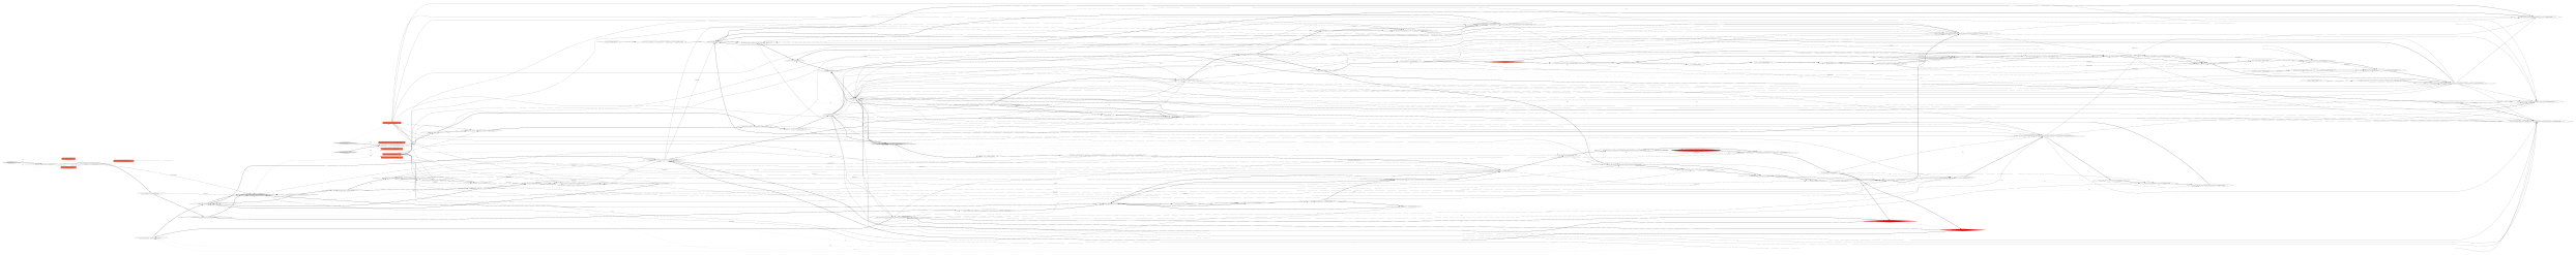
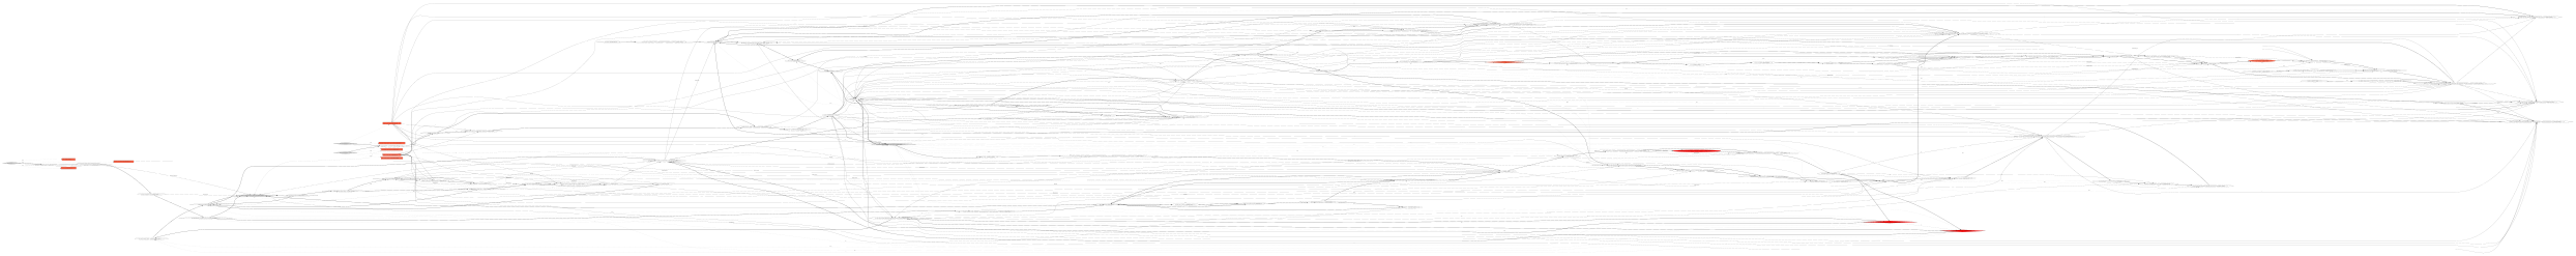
  digraph {
    fontname=Montserrat
    rankdir=LR
    node [fillcolor=white fontname=Montserrat shape=ellipse style=filled]
    edge [fontname=Montserrat style=bold]
    n1 [label="Iterator<ELNode> nodes = el.iterator()@@@22@@@['1', '1', '0']"]
    n2 [label="nodes.hasNext()@@@23@@@['1', '1', '0']" shape=diamond]
    n3 [fillcolor=lightgray label="return runtimeExpression || elExpression@@@19@@@['1', '1', '1']"]
    n4 [label="boolean expression = runtimeExpression || elExpression@@@42@@@['1', '1', '0']"]
    n5 [label="node instanceof ELNode.Root@@@25@@@['1', '1', '0']" shape=diamond]
    n6 [label="ELNode node = nodes.next()@@@8@@@['0', '0', '1']"]
    n7 [label="node instanceof ELNode.Root@@@9@@@['0', '0', '1']" shape=diamond]
    n8 [label="nodes.hasNext()@@@7@@@['0', '0', '1']" shape=diamond]
    n9 [label="((ELNode.Root)node).getType() == '$'@@@10@@@['0', '0', '1']" shape=diamond]
    n10 [label="j++@@@45@@@['1', '1', '0']"]
    n11 [label="tldAttrs != null && j < tldAttrs.length@@@44@@@['1', '1', '0']" shape=diamond]
    n12 [label="TagAttributeInfo tldAttr = tldAttrs(j(@@@47@@@['1', '1', '0']"]
    n13 [label="!found@@@127@@@['1', '1', '0']" shape=diamond]
    n14 [label="attrs.getLocalName(i).equals(tldAttrs(j(.getName()) && (attrs.getURI(i) == null || attrs.getURI(i).length() == 0 || attrs.getURI(i).equals(n.getURI()))@@@46@@@['1', '1', '0']" shape=diamond]
    n15 [label="jspAttrs(i( = new Node.JspAttribute(tldAttr,attrs.getQName(i),attrs.getURI(i),attrs.getLocalName(i),attrs.getValue(i),false,el,false)@@@96@@@['1', '1', '0']"]
    n16 [label="jspAttrs(i( = new Node.JspAttribute(tldAttr,attrs.getQName(i),attrs.getURI(i),attrs.getLocalName(i),attrs.getValue(i),false,null,false)@@@85@@@['1', '1', '0']"]
    n17 [label="jspAttrs(i( = getJspAttribute(tldAttr,attrs.getQName(i),attrs.getURI(i),attrs.getLocalName(i),attrs.getValue(i),n,false)@@@107@@@['1', '1', '0']"]
    n18 [label="jspAttrs(i( = new Node.JspAttribute(tldAttr,attrs.getQName(i),attrs.getURI(i),attrs.getLocalName(i),attrs.getValue(i),false,null,false)@@@115@@@['1', '1', '0']"]
    n19 [label="tldAttr.canBeRequestTime() || tldAttr.isDeferredMethod() || tldAttr.isDeferredValue()@@@48@@@['1', '1', '0']" shape=diamond]
    n20 [label="el = ELParser.parse(attrs.getValue(i),deferredSyntaxAllowedAsLiteral)@@@21@@@['1', '1', '0']"]
    n21 [label="validateFunctions(el,n)@@@95@@@['1', '1', '0']"]
    n22 [label="Iterator<ELNode> nodes = ELParser.parse(value,pageInfo.isDeferredSyntaxAllowedAsLiteral()).iterator()@@@6@@@['0', '0', '1']"]
    n23 [label="ctx.setFunctionMapper(getFunctionMapper(el))@@@98@@@['1', '1', '0']"]
    n24 [label="tagDataAttrs.put(attrs.getQName(i),attrs.getValue(i))@@@121@@@['1', '1', '0']"]
    n25 [label="err.jspError(n,\"jsp.error.bad_attribute\",attrs.getQName(i),n.getLocalName())@@@132@@@['1', '1', '0']"]
    n26 [label="i++@@@11@@@['1', '1', '0']"]
    n27 [label="jspAttrs(i( = getJspAttribute(null,attrs.getQName(i),attrs.getURI(i),attrs.getLocalName(i),attrs.getValue(i),n,true)@@@129@@@['1', '1', '0']"]
    n28 [label="ELContextImpl ctx = new ELContextImpl()@@@97@@@['1', '1', '0']"]
    n29 [label="tagDataAttrs.put(attrs.getQName(i),TagData.REQUEST_TIME_VALUE)@@@118@@@['1', '1', '0']"]
    n30 [label="jspAttrs(i(.validateEL(this.pageInfo.getExpressionFactory(),ctx)@@@100@@@['1', '1', '0']"]
    n31 [label="elExpression = true@@@11@@@['0', '0', '1']"]
    n32 [label="found = true@@@123@@@['1', '1', '0']"]
    n33 [fillcolor=tomato label="Node n@@@2@@@['0', '0', '1']" shape=box]
    n34 [label="deferred = true@@@37@@@['1', '1', '0']"]
    n35 [label="deferred && !tldAttr.isDeferredMethod() && !tldAttr.isDeferredValue()@@@88@@@['1', '1', '0']" shape=diamond]
    n36 [label="elExpression && deferred@@@27@@@['1', '1', '0']" shape=diamond]
    n37 [label="err.jspError(n,\"jsp.error.attribute.custom.non_rt_with_expr\",tldAttr.getName())@@@89@@@['1', '1', '0']"]
    n38 [label="!deferred && !tldAttr.canBeRequestTime()@@@91@@@['1', '1', '0']" shape=diamond]
    n39 [label="err.jspError(n,\"jsp.error.attribute.deferredmix\")@@@28@@@['1', '1', '0']"]
    n40 [label="elExpression = true@@@30@@@['1', '1', '0']"]
    n41 [label="boolean runtimeExpression = ((n.getRoot().isXmlSyntax() && attrs.getValue(i).startsWith(\"%=\")) || (!n.getRoot().isXmlSyntax() && attrs.getValue(i).startsWith(\"<%=\")))@@@13@@@['1', '1', '0']"]
    n42 [label="elExpression = true@@@14@@@['1', '1', '1']"]
    n43 [label="int j = 0@@@43@@@['1', '1', '0']"]
    n44 [label="expression@@@112@@@['1', '1', '0']" shape=diamond]
    n45 [label="expression@@@117@@@['1', '1', '0']" shape=diamond]
    n46 [label="elExpression@@@94@@@['1', '1', '0']" shape=diamond]
    n47 [label="boolean deferred = false@@@15@@@['1', '1', '0']"]
    n48 [label="elExpression && !deferred@@@33@@@['1', '1', '0']" shape=diamond]
    n49 [label="checkDeferred && !pageInfo.isDeferredSyntaxAllowedAsLiteral() && ((ELNode.Root)node).getType() == '#'@@@13@@@['0', '0', '1']" shape=diamond]
    n50 [fillcolor=lightgray label="attrs != null && i < attrs.getLength()@@@10@@@['1', '1', '0']" shape=diamond]
    n51 [label="EXPRESSION_FACTORY.coerceToType(attrs.getValue(i),expectedClass)@@@79@@@['1', '1', '0']"]
    n52 [fillcolor=tomato label="Node.JspAttribute(( jspAttrs@@@2@@@['1', '1', '0']" shape=box]
    n53 [label="tagInfo.hasDynamicAttributes()@@@128@@@['1', '1', '0']" shape=diamond]
    n54 [label="ELNode.Nodes el = null@@@19@@@['1', '1', '0']"]
    n55 [fillcolor=red label="!runtimeExpression && !pageInfo.isELIgnored()@@@19@@@['1', '0', '0']" shape=diamond]
    n56 [fillcolor=red label="!runtimeExpression && !elIgnored@@@20@@@['0', '1', '0']" shape=diamond]
    n57 [label="ELException e@@@102@@@['1', '1', '0']" shape=diamond]
    n58 [label="this.err.jspError(n.getStart(),\"jsp.error.invalid.expression\",attrs.getValue(i),e.toString())@@@103@@@['1', '1', '0']"]
    n59 [label="Attributes attrs = n.getAttributes()@@@8@@@['1', '1', '0']"]
    n60 [label="int i = 0@@@9@@@['1', '1', '0']"]
    n61 [fillcolor=red label="boolean elIgnored = pageInfo.isELIgnored() || libraryVersion < 2.0@@@17@@@['0', '1', '0']"]
    n62 [label="boolean deferredSyntaxAllowedAsLiteral = pageInfo.isDeferredSyntaxAllowedAsLiteral() || libraryVersion < 2.1@@@18@@@['1', '1', '0']"]
    n63 [label="double libraryVersion = Double.parseDouble(tagInfo.getTagLibrary().getRequiredVersion())@@@16@@@['1', '1', '0']"]
    n64 [label="boolean found = false@@@12@@@['1', '1', '0']"]
    n65 [fillcolor=lightgray label="isExpression['0', '0', '1']" shape=diamond]
    n66 [label="boolean runtimeExpression = ((n.getRoot().isXmlSyntax() && value.startsWith(\"%=\")) || (!n.getRoot().isXmlSyntax() && value.startsWith(\"<%=\")))@@@3@@@['0', '0', '1']"]
    n67 [fillcolor=tomato label="boolean checkDeferred@@@2@@@['0', '0', '1']" shape=box]
    n68 [fillcolor=tomato label="String value@@@2@@@['0', '0', '1']" shape=box]
    n69 [label="boolean elExpression = false@@@4@@@['0', '0', '1']"]
    n70 [label="rti > 0@@@56@@@['1', '1', '0']" shape=diamond]
    n71 [label="\"void\".equals(expectedType)@@@63@@@['1', '1', '0']" shape=diamond]
    n72 [label="expectedType = m.substring(0,rti).trim()@@@57@@@['1', '1', '0']"]
    n73 [label="tldAttr.isDeferredValue()@@@67@@@['1', '1', '0']" shape=diamond]
    n74 [label="err.jspError(n,\"jsp.error.literal_with_void\",tldAttr.getName())@@@64@@@['1', '1', '0']"]
    n75 [label="expectedClass = JspUtil.toClass(expectedType,loader)@@@73@@@['1', '1', '0']"]
    n76 [label="expectedType != null@@@70@@@['1', '1', '0']" shape=diamond]
    n77 [label="err.jspError(n,\"jsp.error.attribute.custom.non_rt_with_expr\",tldAttr.getName())@@@92@@@['1', '1', '0']"]
    n78 [label="!runtimeExpression && !pageInfo.isELIgnored()@@@5@@@['0', '0', '1']" shape=diamond]
    n79 [label="TagAttributeInfo(( tldAttrs = tagInfo.getAttributes()@@@7@@@['1', '1', '0']"]
    n80 [fillcolor=tomato label="Node.JspAttribute(( jspAttrs@@@2@@@['1', '0', '0']" shape=box]
    n81 [label="!expression@@@49@@@['1', '1', '0']" shape=diamond]
    n82 [label="String expectedType = null@@@50@@@['1', '1', '0']"]
    n83 [fillcolor=tomato label="tldAttr.isDeferredMethod()@@@51@@@['1', '1', '0']" shape=diamond]
    n84 [label="err.jspError(n,\"jsp.error.attribute.custom.non_rt_with_expr\",tldAttr.getName())@@@113@@@['1', '1', '0']"]
    n85 [label="err.jspError(n,\"jsp.error.attribute.deferredmix\")@@@34@@@['1', '1', '0']"]
    n86 [label="elExpression = true@@@36@@@['1', '1', '0']"]
-   n87 [label="Class<?> expectedClass = @@@71@@@['1', '1', '0']"]
+   n87 [fillcolor=tomato label="Class<?> expectedClass = @@@71@@@['1', '1', '0']"]
    n88 [label="expectedType = tldAttr.getExpectedTypeName()@@@68@@@['1', '1', '0']"]
    n89 [label="ClassNotFoundException e@@@75@@@['1', '1', '0']" shape=diamond]
    n90 [label="err.jspError(n,\"jsp.error.unknown_attribute_type\",tldAttr.getName(),expectedType)@@@76@@@['1', '1', '0']"]
    n91 [label="err.jspError(n,\"jsp.error.missing.tagInfo\",n.getQName())@@@5@@@['1', '1', '0']"]
    n92 [fillcolor=tomato label="Node.CustomTag n@@@2@@@['0', '1', '0']" shape=box]
    n93 [label="Exception e@@@81@@@['1', '1', '0']" shape=diamond]
    n94 [label="err.jspError(n,\"jsp.error.coerce_to_type\",tldAttr.getName(),expectedType,attrs.getValue(i))@@@82@@@['1', '1', '0']"]
    n95 [label="TagInfo tagInfo = n.getTagInfo()@@@3@@@['1', '1', '0']"]
    n96 [label="tagInfo == null@@@4@@@['1', '1', '0']" shape=diamond]
    n97 [label="String m = tldAttr.getMethodSignature()@@@52@@@['1', '1', '0']"]
    n98 [label="m != null@@@53@@@['1', '1', '0']" shape=diamond]
    n99 [label="m = m.trim()@@@54@@@['1', '1', '0']"]
    n100 [label="int rti = m.indexOf(' ')@@@55@@@['1', '1', '0']"]
    n101 [fillcolor=tomato label="Hashtable<String,Object> tagDataAttrs@@@2@@@['0', '1', '0']" shape=box]
    n102 [label="expectedType = \"java.lang.Object\"@@@61@@@['1', '1', '0']"]
    n103 [label="((ELNode.Root)node).getType() == '$'@@@26@@@['1', '1', '0']" shape=diamond]
    n104 [label="((ELNode.Root)node).getType() == '#'@@@32@@@['1', '1', '0']" shape=diamond]
    n105 [fillcolor=tomato label="Node.CustomTag n@@@2@@@['1', '0', '0']" shape=box]
    n106 [fillcolor=lightgray label="checkXmlAttributes['1', '0', '0']" shape=diamond]
    n107 [fillcolor=lightgray label="checkXmlAttributes['0', '1', '0']" shape=diamond]
    n1 -> n2
    n2 -> n3
    n2 -> n3 [label=true style=dotted]
    n2 -> n4
    n2 -> n5 [label=true style=dotted]
    n3 -> n5
    n3 -> n5 [label="node" style=solid]
    n4 -> n3 [label=0 style=dashed]
    n4 -> n43
    n4 -> n44 [label=expression style=solid]
    n4 -> n45 [label=expression style=solid]
    n5 -> n2
    n5 -> n103 [label=true style=dotted]
    n5 -> n103
    n6 -> n7
    n6 -> n7 [label="node" style=solid]
    n7 -> n8
    n7 -> n9
    n7 -> n9 [label=true style=dotted]
    n8 -> n3
    n8 -> n6 [label=true style=dotted]
    n8 -> n6
    n8 -> n7 [label=true style=dotted]
    n9 -> n31 [label=true style=dotted]
    n9 -> n31
    n9 -> n49
    n9 -> n49 [label=false style=dotted]
    n10 -> n11 [label=j style=solid]
    n10 -> n11
    n10 -> n12 [label=j style=solid]
    n11 -> n10 [label=true style=dotted]
    n11 -> n13
    n11 -> n14
    n11 -> n14 [label=true style=dotted]
    n12 -> n15 [label=tldAttr style=solid]
    n12 -> n16 [label=tldAttr style=solid]
    n12 -> n17 [label=tldAttr style=solid]
    n12 -> n18 [label=tldAttr style=solid]
    n12 -> n19
    n13 -> n26
    n13 -> n53 [label=true style=dotted]
    n13 -> n53
    n14 -> n10
    n14 -> n12 [label=true style=dotted]
    n14 -> n12
    n14 -> n19 [label=true style=dotted]
    n14 -> n32 [label=true style=dotted]
    n14 -> n45 [label=true style=dotted]
    n15 -> n24 [label=i style=solid]
    n15 -> n25 [label=i style=solid]
    n15 -> n26 [label=i style=solid]
    n15 -> n27 [label=i style=solid]
    n15 -> n28
    n15 -> n29 [label=i style=solid]
    n16 -> n24 [label=i style=solid]
    n16 -> n25 [label=i style=solid]
    n16 -> n26 [label=i style=solid]
    n16 -> n27 [label=i style=solid]
    n16 -> n29 [label=i style=solid]
    n16 -> n45
    n17 -> n24 [label=i style=solid]
    n17 -> n25 [label=i style=solid]
    n17 -> n26 [label=i style=solid]
    n17 -> n27 [label=i style=solid]
    n17 -> n29 [label=i style=solid]
    n17 -> n45
    n18 -> n24 [label=i style=solid]
    n18 -> n25 [label=i style=solid]
    n18 -> n26 [label=i style=solid]
    n18 -> n27 [label=i style=solid]
    n18 -> n29 [label=i style=solid]
    n18 -> n45
    n19 -> n18 [label=false style=dotted]
    n19 -> n44 [label=false style=dotted]
    n19 -> n44
    n19 -> n81
    n19 -> n81 [label=true style=dotted]
    n20 -> n1
    n20 -> n15 [label=el style=solid]
    n20 -> n21 [label=el style=solid]
    n20 -> n22 [label=0 style=dashed]
    n20 -> n23 [label=el style=solid]
    n21 -> n15
    n22 -> n8
    n23 -> n30
    n24 -> n32
    n25 -> n26
    n26 -> n14 [label=i style=solid]
    n26 -> n15 [label=i style=solid]
    n26 -> n16 [label=i style=solid]
    n26 -> n17 [label=i style=solid]
    n26 -> n18 [label=i style=solid]
    n26 -> n20 [label=i style=solid]
    n26 -> n25 [label=i style=solid]
    n26 -> n27 [label=i style=solid]
    n26 -> n50
    n26 -> n50 [label=i style=solid]
    n26 -> n51 [label=i style=solid]
    n27 -> n26
    n27 -> n26 [label=i style=solid]
    n28 -> n23
    n28 -> n30 [label=ctx style=solid]
    n29 -> n32
    n30 -> n45
    n31 -> n3 [label=elExpression style=solid]
    n31 -> n8
    n32 -> n13
    n34 -> n2
    n34 -> n35 [label=deferred style=solid]
    n34 -> n36 [label=deferred style=solid]
    n35 -> n37
    n35 -> n37 [label=true style=dotted]
    n35 -> n38
    n36 -> n39 [label=true style=dotted]
    n36 -> n39
    n36 -> n40
    n37 -> n38
    n38 -> n46
    n38 -> n77
    n38 -> n77 [label=true style=dotted]
    n39 -> n40
    n40 -> n2 [style=dashed]
    n40 -> n4 [label=elExpression style=solid]
    n40 -> n36 [label=elExpression style=solid]
    n40 -> n46 [label=elExpression style=solid]
    n40 -> n48 [label=elExpression style=solid]
    n41 -> n4 [label=runtimeExpression style=solid]
    n41 -> n42
    n42 -> n3 [label=elExpression style=solid]
    n42 -> n4 [label=elExpression style=solid]
    n42 -> n8
    n42 -> n36 [label=elExpression style=solid]
    n42 -> n46 [label=elExpression style=solid]
    n42 -> n47
    n42 -> n48 [label=elExpression style=solid]
    n43 -> n10 [label=j style=solid]
    n43 -> n11 [label=j style=solid]
    n43 -> n11
    n43 -> n12 [label=j style=solid]
    n44 -> n18
    n44 -> n84 [label=true style=dotted]
    n44 -> n84
    n45 -> n24 [label=false style=dotted]
    n45 -> n24
    n45 -> n29
    n45 -> n29 [label=true style=dotted]
    n46 -> n15 [label=true style=dotted]
    n46 -> n17
    n46 -> n17 [label=false style=dotted]
    n46 -> n21
    n46 -> n21 [label=true style=dotted]
    n46 -> n23 [label=true style=dotted]
    n46 -> n28 [label=true style=dotted]
    n46 -> n30 [label=true style=dotted]
    n47 -> n35 [label=deferred style=solid]
    n47 -> n36 [label=deferred style=solid]
    n47 -> n63
    n48 -> n85
    n48 -> n85 [label=true style=dotted]
    n48 -> n86
    n49 -> n8
    n49 -> n42
    n49 -> n42 [label=true style=dotted]
    n50 -> n4 [label=true style=dotted]
    n50 -> n11 [label=true style=dotted]
    n50 -> n13 [label=true style=dotted]
    n50 -> n26 [label=true style=dotted]
    n50 -> n41 [label=true style=dotted]
    n50 -> n42 [label=true style=dotted]
    n50 -> n43 [label=true style=dotted]
    n50 -> n47 [label=true style=dotted]
    n50 -> n54 [label=true style=dotted]
    n50 -> n55 [label=true style=dotted]
    n50 -> n56 [label=true style=dotted]
    n50 -> n61 [label=true style=dotted]
    n50 -> n62 [label=true style=dotted]
    n50 -> n63 [label=true style=dotted]
    n50 -> n64
    n50 -> n64 [label=true style=dotted]
    n51 -> n16
    n53 -> n25
    n53 -> n25 [label=false style=dotted]
    n53 -> n27
    n53 -> n27 [label=true style=dotted]
    n54 -> n15 [label=el style=solid]
    n54 -> n21 [label=el style=solid]
    n54 -> n23 [label=el style=solid]
    n54 -> n55
    n54 -> n56
    n55 -> n1 [label=true style=dotted]
    n55 -> n2 [label=true style=dotted]
    n55 -> n4
    n55 -> n20
    n55 -> n20 [label=true style=dotted]
    n55 -> n56 [label=0 style=dashed]
    n56 -> n1 [label=true style=dotted]
    n56 -> n2 [label=true style=dotted]
    n56 -> n4
    n56 -> n20
    n56 -> n20 [label=true style=dotted]
    n57 -> n58 [label=true style=dotted]
    n57 -> n58
    n58 -> n45
    n59 -> n50 [label=attrs style=solid]
    n59 -> n60
    n60 -> n14 [label=i style=solid]
    n60 -> n15 [label=i style=solid]
    n60 -> n16 [label=i style=solid]
    n60 -> n17 [label=i style=solid]
    n60 -> n18 [label=i style=solid]
    n60 -> n20 [label=i style=solid]
    n60 -> n25 [label=i style=solid]
    n60 -> n26 [label=i style=solid]
    n60 -> n27 [label=i style=solid]
    n60 -> n50 [label=i style=solid]
    n60 -> n50
    n60 -> n51 [label=i style=solid]
    n61 -> n62
    n62 -> n20 [label=deferredSyntaxAllowedAsLiteral style=solid]
    n62 -> n54
    n63 -> n61 [label=libraryVersion style=solid]
    n63 -> n61
    n63 -> n62 [label=libraryVersion style=solid]
    n63 -> n62
    n64 -> n41
    n65 -> n33 [label=true style=dotted]
    n65 -> n66
    n65 -> n67 [label=true style=dotted]
    n65 -> n68 [label=true style=dotted]
    n66 -> n3 [label=runtimeExpression style=solid]
    n66 -> n69
    n67 -> n49 [label=checkDeferred style=solid]
    n69 -> n3 [label=elExpression style=solid]
    n69 -> n78
    n70 -> n71
    n70 -> n72
    n70 -> n72 [label=true style=dotted]
    n71 -> n73
    n71 -> n74
    n71 -> n74 [label=true style=dotted]
    n72 -> n71 [label=expectedType style=solid]
    n72 -> n71
    n72 -> n75 [label=expectedType style=solid]
    n72 -> n76 [label=expectedType style=solid]
    n73 -> n76
    n73 -> n88 [label=true style=dotted]
    n73 -> n88
    n74 -> n73
    n75 -> n51 [label=expectedClass style=solid]
    n75 -> n51
    n76 -> n16
    n76 -> n51 [label=true style=dotted]
    n76 -> n75 [label=true style=dotted]
    n76 -> n87 [label=true style=dotted]
    n76 -> n87
    n77 -> n46
    n78 -> n3
    n78 -> n8 [label=true style=dotted]
    n78 -> n22
    n78 -> n22 [label=true style=dotted]
    n79 -> n11 [label=tldAttrs style=solid]
    n79 -> n12 [label=tldAttrs style=solid]
    n79 -> n59
    n81 -> n16 [label=true style=dotted]
    n81 -> n35 [label=false style=dotted]
    n81 -> n35
    n81 -> n38 [label=false style=dotted]
    n81 -> n46 [label=false style=dotted]
    n81 -> n73 [label=true style=dotted]
    n81 -> n76 [label=true style=dotted]
    n81 -> n82
    n81 -> n82 [label=true style=dotted]
    n81 -> n83 [label=true style=dotted]
    n82 -> n71 [label=expectedType style=solid]
    n82 -> n75 [label=expectedType style=solid]
    n82 -> n76 [label=expectedType style=solid]
    n82 -> n83
    n83 -> n71 [label=true style=dotted]
    n83 -> n73
    n83 -> n97
    n83 -> n97 [label=true style=dotted]
    n83 -> n98 [label=true style=dotted]
    n84 -> n18
    n85 -> n86
    n86 -> n4 [label=elExpression style=solid]
    n86 -> n34
    n86 -> n36 [label=elExpression style=solid]
    n86 -> n46 [label=elExpression style=solid]
    n86 -> n48 [label=elExpression style=solid]
    n87 -> n75
    n88 -> n75 [label=expectedType style=solid]
    n88 -> n76 [label=expectedType style=solid]
    n88 -> n76
    n89 -> n90
    n89 -> n90 [label=true style=dotted]
    n90 -> n51
    n91 -> n79
    n92 -> n17 [label=n style=solid]
    n92 -> n21 [label=n style=solid]
    n92 -> n25 [label=n style=solid]
    n92 -> n27 [label=n style=solid]
    n92 -> n37 [label=n style=solid]
    n92 -> n39 [label=n style=solid]
    n92 -> n74 [label=n style=solid]
    n92 -> n77 [label=n style=solid]
    n92 -> n84 [label=n style=solid]
    n92 -> n85 [label=n style=solid]
    n92 -> n91 [label=n style=solid]
    n93 -> n94 [label=true style=dotted]
    n93 -> n94
    n94 -> n16
    n95 -> n96
    n95 -> n96 [label=tagInfo style=solid]
    n96 -> n79
    n96 -> n91
    n96 -> n91 [label=true style=dotted]
    n97 -> n98
    n97 -> n98 [label=m style=solid]
    n98 -> n70 [label=true style=dotted]
    n98 -> n99 [label=true style=dotted]
    n98 -> n99
    n98 -> n100 [label=true style=dotted]
    n98 -> n102 [label=false style=dotted]
    n98 -> n102
    n99 -> n100
    n100 -> n70
    n100 -> n70 [label=rti style=solid]
    n102 -> n71 [label=expectedType style=solid]
    n102 -> n71
    n102 -> n75 [label=expectedType style=solid]
    n102 -> n76 [label=expectedType style=solid]
    n103 -> n36
    n103 -> n36 [label=true style=dotted]
    n103 -> n40 [label=true style=dotted]
    n103 -> n104
    n103 -> n104 [label=false style=dotted]
    n104 -> n2
    n104 -> n34 [label=true style=dotted]
    n104 -> n48 [label=true style=dotted]
    n104 -> n48
    n104 -> n49 [label=0 style=dashed]
    n104 -> n86 [label=true style=dashed]
    n105 -> n17 [label=n style=solid]
    n105 -> n21 [label=n style=solid]
    n105 -> n25 [label=n style=solid]
    n105 -> n27 [label=n style=solid]
    n105 -> n37 [label=n style=solid]
    n105 -> n39 [label=n style=solid]
    n105 -> n74 [label=n style=solid]
    n105 -> n77 [label=n style=solid]
    n105 -> n84 [label=n style=solid]
    n105 -> n85 [label=n style=solid]
    n105 -> n91 [label=n style=solid]
    n106 -> n52 [label=true style=dotted]
    n106 -> n80 [label=true style=dotted]
    n106 -> n95
    n106 -> n105 [label=true style=dotted]
    n107 -> n52 [label=true style=dotted]
    n107 -> n92 [label=true style=dotted]
    n107 -> n95
    n107 -> n101 [label=true style=dotted]
  }
